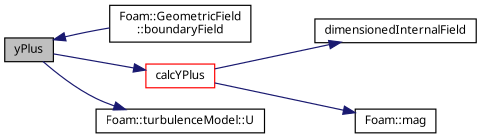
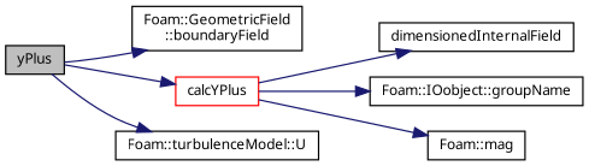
  digraph {
    fontname="Noto Sans"
    rankdir=LR
    node [color=black fontname="Noto Sans" fontsize=10 shape=record]
    edge [color=midnightblue fontname="Noto Sans" fontsize=10 labelfontname=Helvetica labelfontsize=10 style=solid]
    n1 [fillcolor=grey75 fontcolor=black height=0.2 label=yPlus style=filled width=0.4]
    n2 [height=0.2 label="Foam::GeometricField\l::boundaryField" width=0.4]
    n3 [color=red height=0.2 label=calcYPlus width=0.4]
    n4 [height=0.2 label="Foam::turbulenceModel::U" width=0.4]
    n5 [height=0.2 label=dimensionedInternalField width=0.4]
+   n6 [height=0.2 label="Foam::IOobject::groupName" width=0.4]
    n7 [height=0.2 label="Foam::mag" width=0.4]
-   n2 -> n1
+   n1 -> n2
    n1 -> n3
    n1 -> n4
    n3 -> n5
+   n3 -> n6
    n3 -> n7
  }
